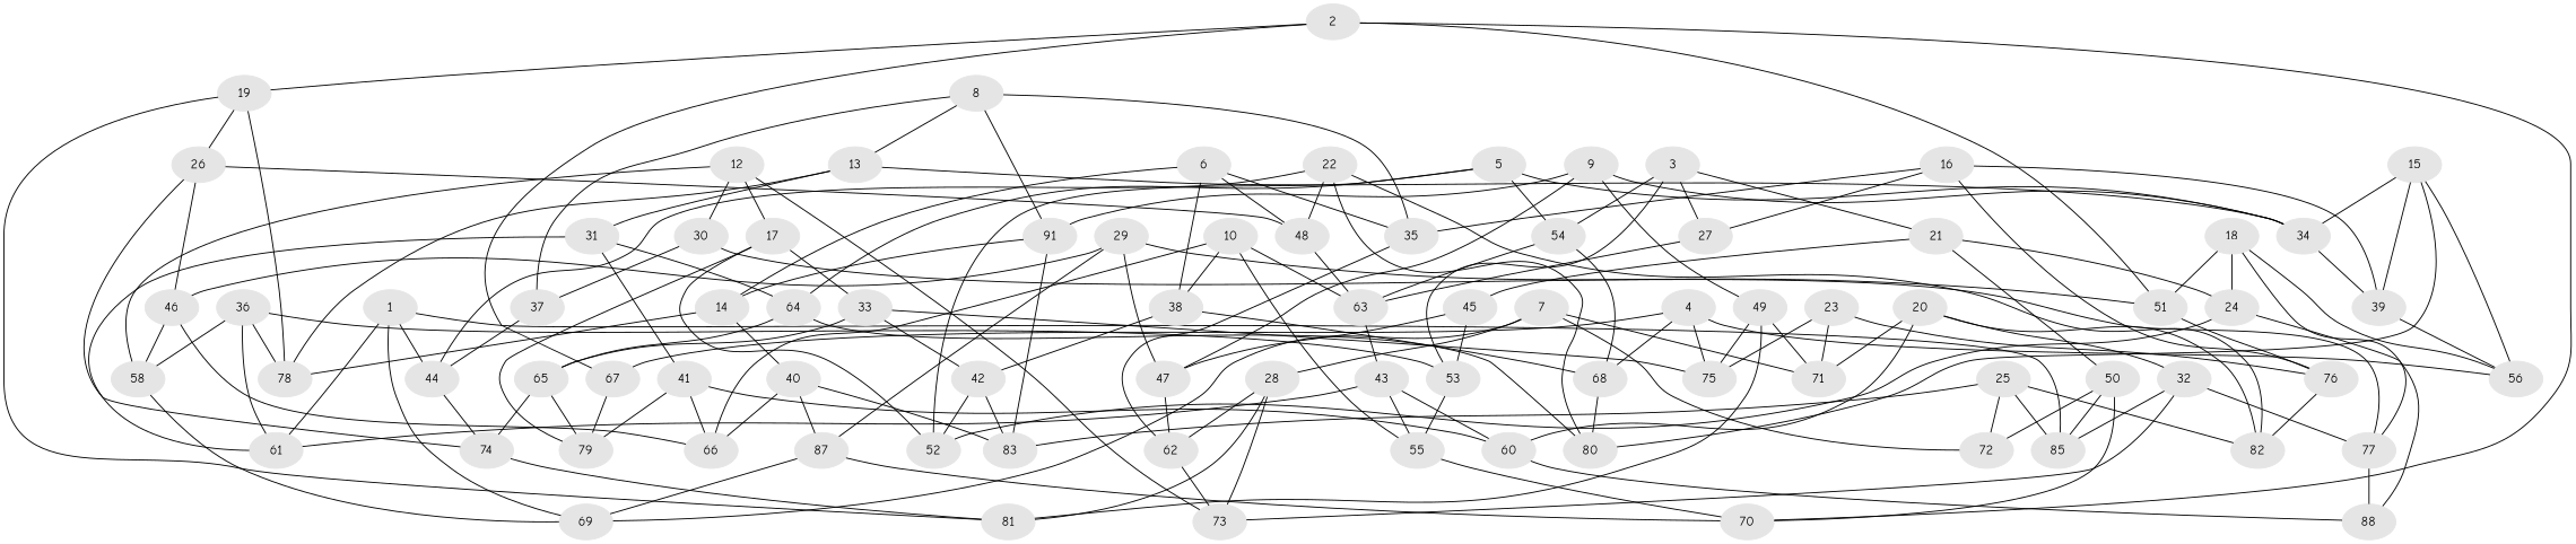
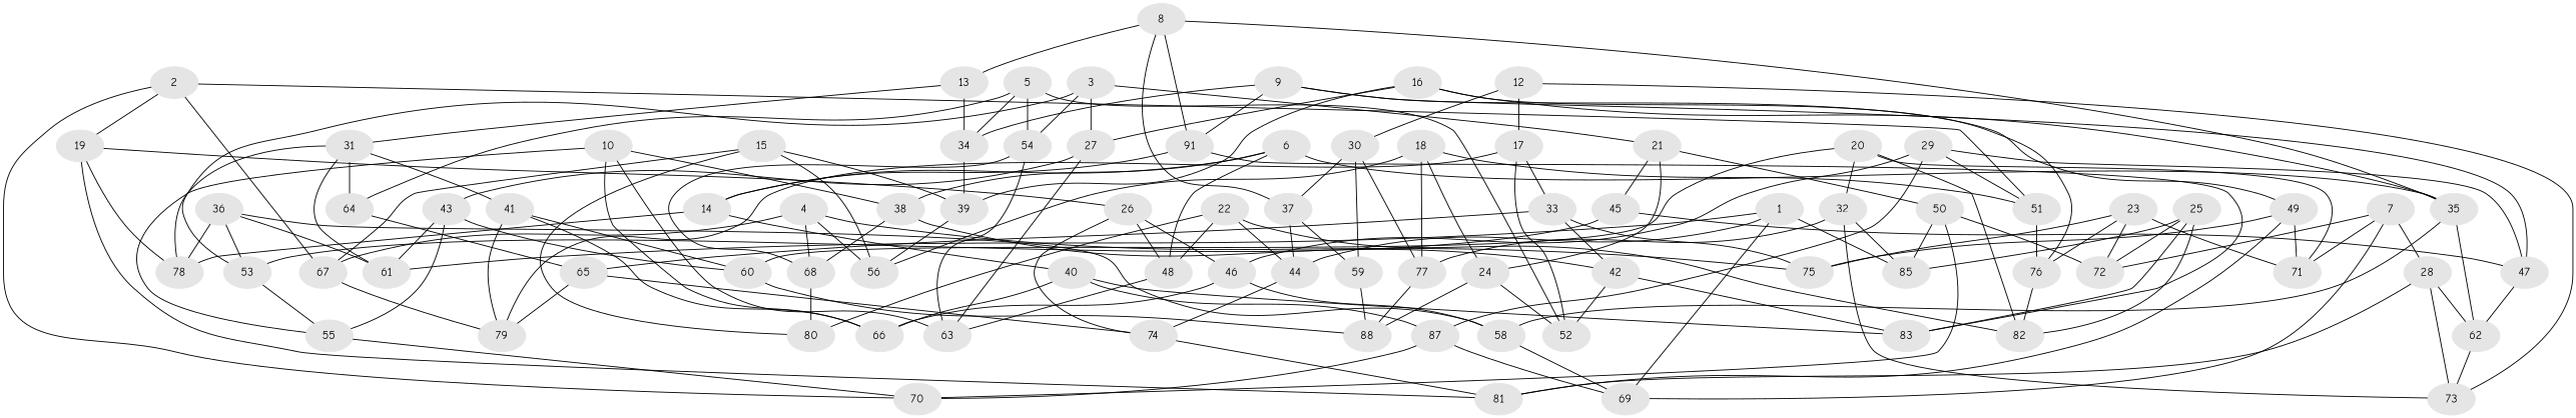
  graph {
    fontname="Comic Neue"
    node [color=gray90 fontname="Comic Neue" style=filled]
    edge [fontname="Comic Neue"]
    1
    44
    61
    69
    85
    74
    2
    19
    51
    67
    70
    78
    26
    81
    76
    79
    3
    21
    27
    53
    54
    24
    45
    50
    63
    43
    55
    68
    4
    56
    75
    80
    5
    34
    52
    64
    39
    65
    6
    14
    35
    38
    48
    40
    62
    42
    7
    28
    71
    72
    73
    8
    n53 [label=91]
    13
    37
    83
    31
+   59
    9
    47
    49
    10
    66
    12
    17
    30
    58
    33
    77
    41
    n71 [label=87]
    15
    16
    82
    18
    n76 [label=88]
    46
    20
    32
    60
    22
    23
    25
    29
    36
    1 -- 44
    1 -- 61
    1 -- 69
    1 -- 85
    44 -- 74
    74 -- 81
    2 -- 19
    2 -- 51
    2 -- 67
    2 -- 70
    19 -- 78
    19 -- 26
    19 -- 81
    51 -- 76
    67 -- 79
    26 -- 74
    26 -- 48
    26 -- 46
    76 -- 82
    3 -- 21
    3 -- 27
    3 -- 53
    3 -- 54
    21 -- 24
    21 -- 45
    21 -- 50
    27 -- 63
-   63 -- 43
+   27 -- 43
    53 -- 55
    54 -- 63
    54 -- 68
    24 -- 52
    24 -- n76
    45 -- 53
    45 -- 47
    50 -- 85
    50 -- 70
    50 -- 72
    43 -- 61
    43 -- 55
    43 -- 60
    55 -- 70
    68 -- 80
    4 -- 67
    4 -- 68
    4 -- 56
    4 -- 75
    5 -- 54
    5 -- 34
    5 -- 52
    5 -- 64
    34 -- 39
-   64 -- 80
    64 -- 65
    39 -- 56
    65 -- 74
    65 -- 79
    6 -- 14
    6 -- 35
    6 -- 38
    6 -- 48
    14 -- 78
    14 -- 40
    35 -- 62
    38 -- 68
    38 -- 42
    48 -- 63
    40 -- 83
    40 -- 66
    40 -- n71
    62 -- 73
    42 -- 52
    42 -- 83
    7 -- 69
    7 -- 28
    7 -- 71
    7 -- 72
    28 -- 81
    28 -- 62
    28 -- 73
    8 -- 35
    8 -- n53
    8 -- 13
    8 -- 37
    n53 -- 14
    n53 -- 83
-   13 -- 78
+   31 -- 78
    13 -- 34
    13 -- 31
    37 -- 44
+   37 -- 59
    31 -- 61
    31 -- 64
    31 -- 41
+   59 -- n76
    9 -- 34
    9 -- n53
    9 -- 47
    9 -- 49
    47 -- 62
    49 -- 81
    49 -- 75
    49 -- 71
    10 -- 63
    10 -- 55
    10 -- 38
    10 -- 66
    12 -- 73
    12 -- 17
    12 -- 30
-   12 -- 58
+   35 -- 58
    17 -- 79
    17 -- 52
    17 -- 33
    30 -- 37
+   30 -- 59
    30 -- 77
    58 -- 69
    33 -- 75
    33 -- 65
    33 -- 42
    77 -- n76
    41 -- 79
    41 -- 66
    41 -- 60
    n71 -- 69
    n71 -- 70
-   15 -- 34
+   15 -- 67
    15 -- 56
    15 -- 80
    15 -- 39
    16 -- 76
    16 -- 27
    16 -- 39
    16 -- 35
    18 -- 51
    18 -- 24
    18 -- 56
    18 -- 77
    46 -- 66
    46 -- 58
    20 -- 71
    20 -- 82
    20 -- 32
    20 -- 60
    32 -- 85
    32 -- 73
    32 -- 77
    60 -- n76
    22 -- 44
    22 -- 80
    22 -- 48
    22 -- 82
    23 -- 76
    23 -- 75
    23 -- 71
+   23 -- 72
    25 -- 85
    25 -- 72
    25 -- 83
    25 -- 82
    29 -- 51
    29 -- 47
    29 -- n71
    29 -- 46
    36 -- 61
    36 -- 78
    36 -- 53
    36 -- 58
  }
